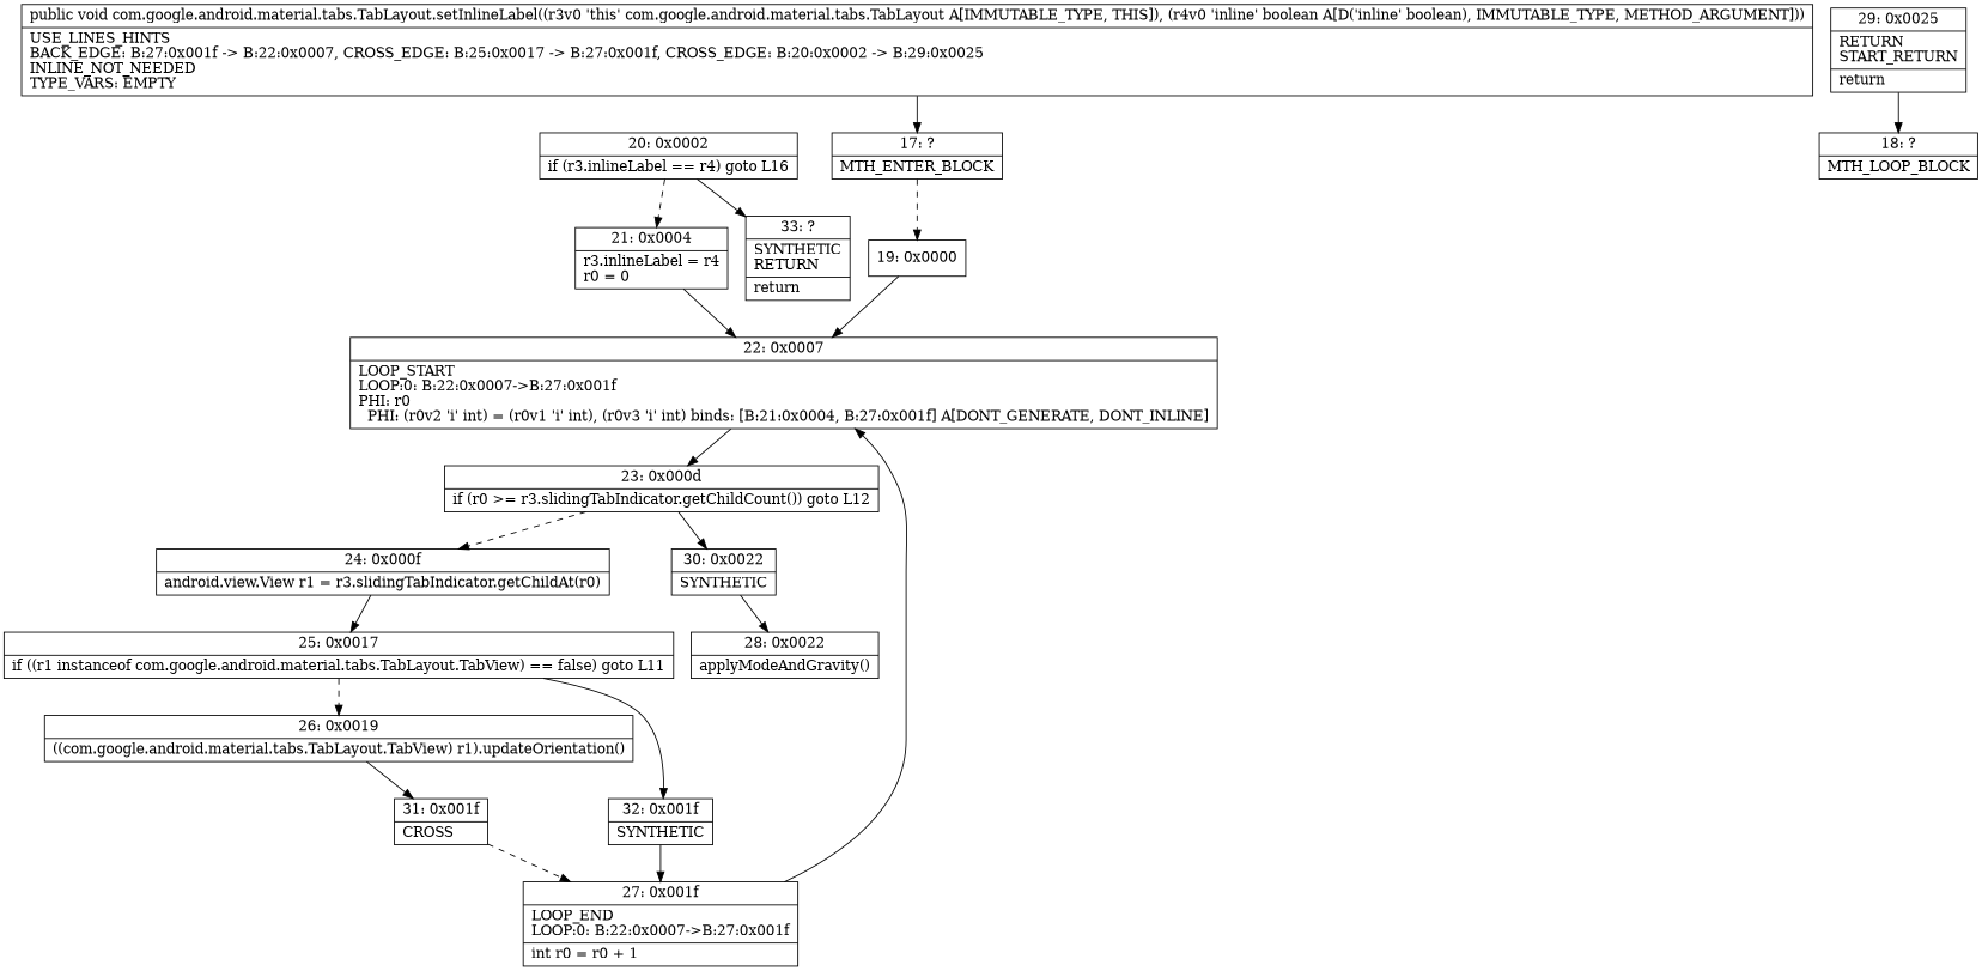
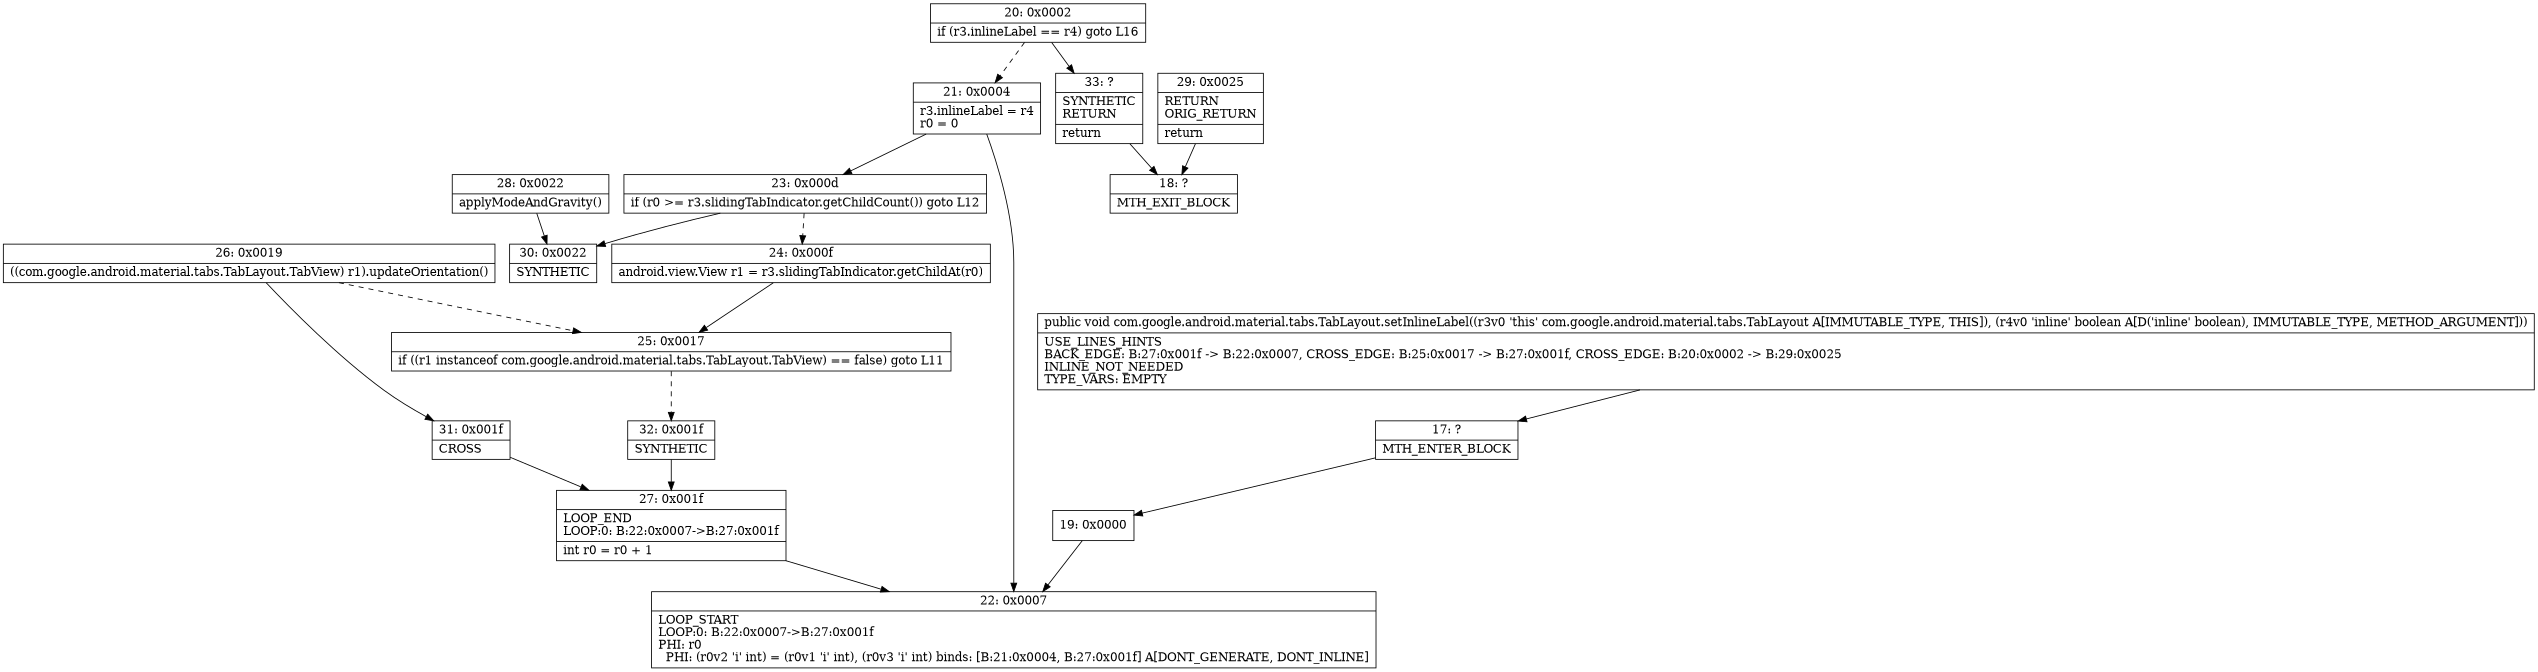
  digraph {
    node [shape=record]
    n1 [label="{17\:\ ?|MTH_ENTER_BLOCK\l}"]
    n2 [label="{19\:\ 0x0000}"]
    n3 [label="{22\:\ 0x0007|LOOP_START\lLOOP:0: B:22:0x0007\-\>B:27:0x001f\lPHI: r0 \l  PHI: (r0v2 'i' int) = (r0v1 'i' int), (r0v3 'i' int) binds: [B:21:0x0004, B:27:0x001f] A[DONT_GENERATE, DONT_INLINE]\l}"]
    n4 [label="{20\:\ 0x0002|if (r3.inlineLabel == r4) goto L16\l}"]
    n5 [label="{21\:\ 0x0004|r3.inlineLabel = r4\lr0 = 0\l}"]
    n6 [label="{33\:\ ?|SYNTHETIC\lRETURN\l|return\l}"]
-   n7 [label="{18\:\ ?|MTH_LOOP_BLOCK\l}"]
+   n7 [label="{18\:\ ?|MTH_EXIT_BLOCK\l}"]
    n8 [label="{23\:\ 0x000d|if (r0 \>= r3.slidingTabIndicator.getChildCount()) goto L12\l}"]
    n9 [label="{24\:\ 0x000f|android.view.View r1 = r3.slidingTabIndicator.getChildAt(r0)\l}"]
    n10 [label="{30\:\ 0x0022|SYNTHETIC\l}"]
    n11 [label="{25\:\ 0x0017|if ((r1 instanceof com.google.android.material.tabs.TabLayout.TabView) == false) goto L11\l}"]
    n12 [label="{28\:\ 0x0022|applyModeAndGravity()\l}"]
    n13 [label="{26\:\ 0x0019|((com.google.android.material.tabs.TabLayout.TabView) r1).updateOrientation()\l}"]
    n14 [label="{32\:\ 0x001f|SYNTHETIC\l}"]
    n15 [label="{31\:\ 0x001f|CROSS\l}"]
    n16 [label="{27\:\ 0x001f|LOOP_END\lLOOP:0: B:22:0x0007\-\>B:27:0x001f\l|int r0 = r0 + 1\l}"]
-   n17 [label="{29\:\ 0x0025|RETURN\lSTART_RETURN\l|return\l}"]
+   n17 [label="{29\:\ 0x0025|RETURN\lORIG_RETURN\l|return\l}"]
    n18 [label="{public void com.google.android.material.tabs.TabLayout.setInlineLabel((r3v0 'this' com.google.android.material.tabs.TabLayout A[IMMUTABLE_TYPE, THIS]), (r4v0 'inline' boolean A[D('inline' boolean), IMMUTABLE_TYPE, METHOD_ARGUMENT]))  | USE_LINES_HINTS\lBACK_EDGE: B:27:0x001f \-\> B:22:0x0007, CROSS_EDGE: B:25:0x0017 \-\> B:27:0x001f, CROSS_EDGE: B:20:0x0002 \-\> B:29:0x0025\lINLINE_NOT_NEEDED\lTYPE_VARS: EMPTY\l}"]
-   n1 -> n2 [style=dashed]
+   n1 -> n2
    n2 -> n3
-   n3 -> n8
+   n5 -> n8
    n4 -> n5 [style=dashed]
    n4 -> n6
    n5 -> n3
+   n6 -> n7
    n8 -> n9 [style=dashed]
    n8 -> n10
    n9 -> n11
-   n10 -> n12
-   n11 -> n13 [style=dashed]
-   n11 -> n14
+   n12 -> n10
+   n13 -> n11 [style=dashed]
+   n11 -> n14 [style=dashed]
    n13 -> n15
    n14 -> n16
-   n15 -> n16 [style=dashed]
+   n15 -> n16
    n16 -> n3
    n17 -> n7
    n18 -> n1
  }
